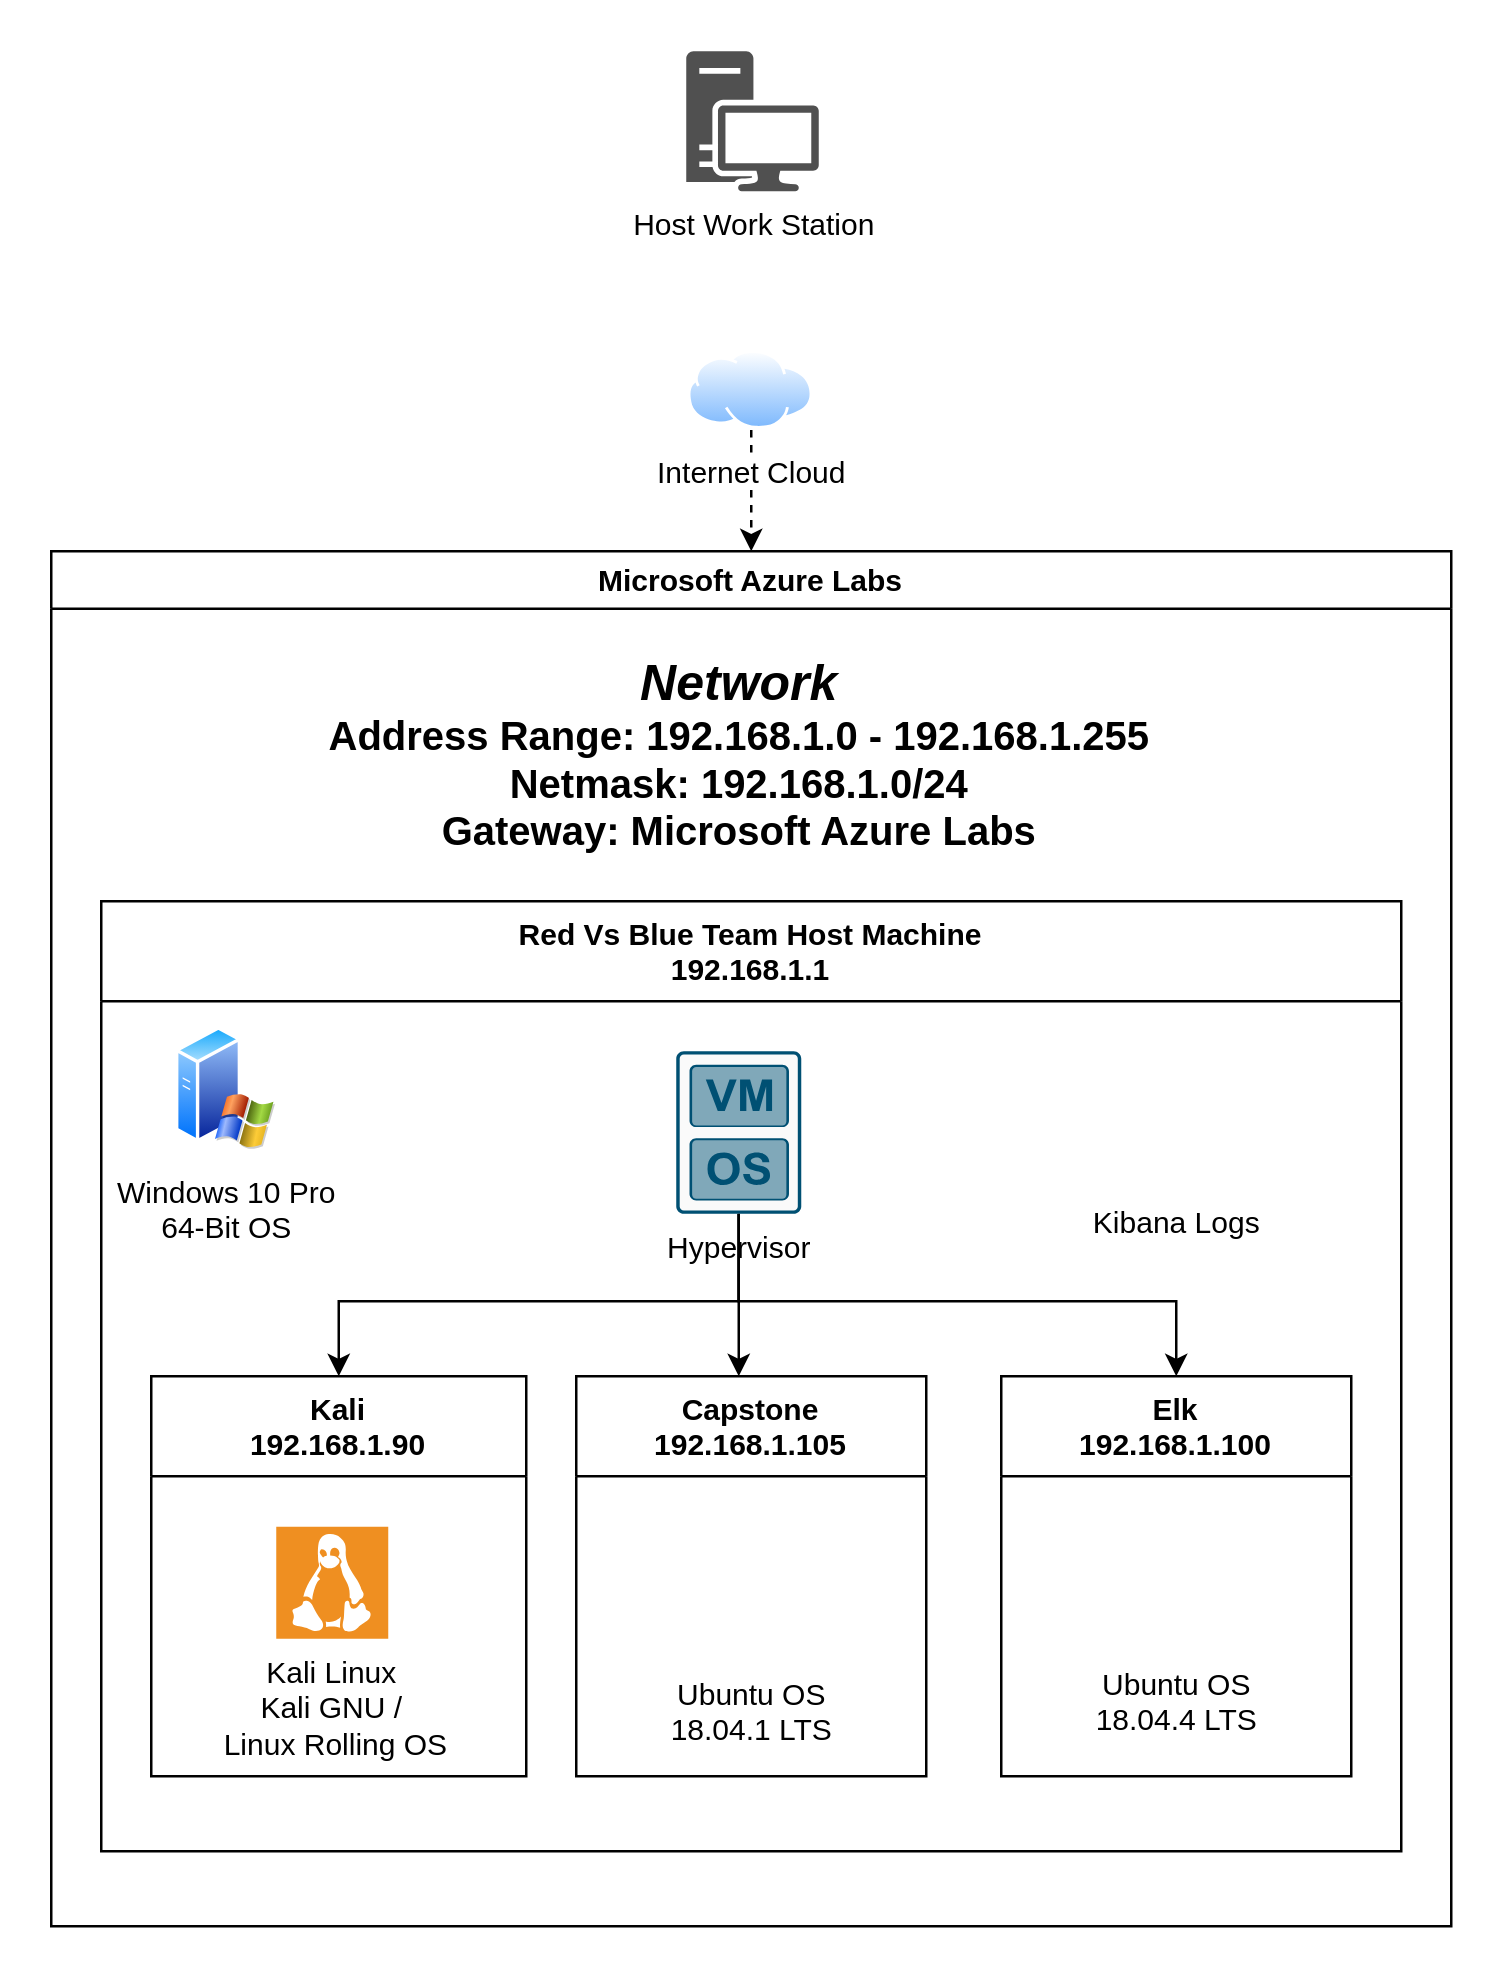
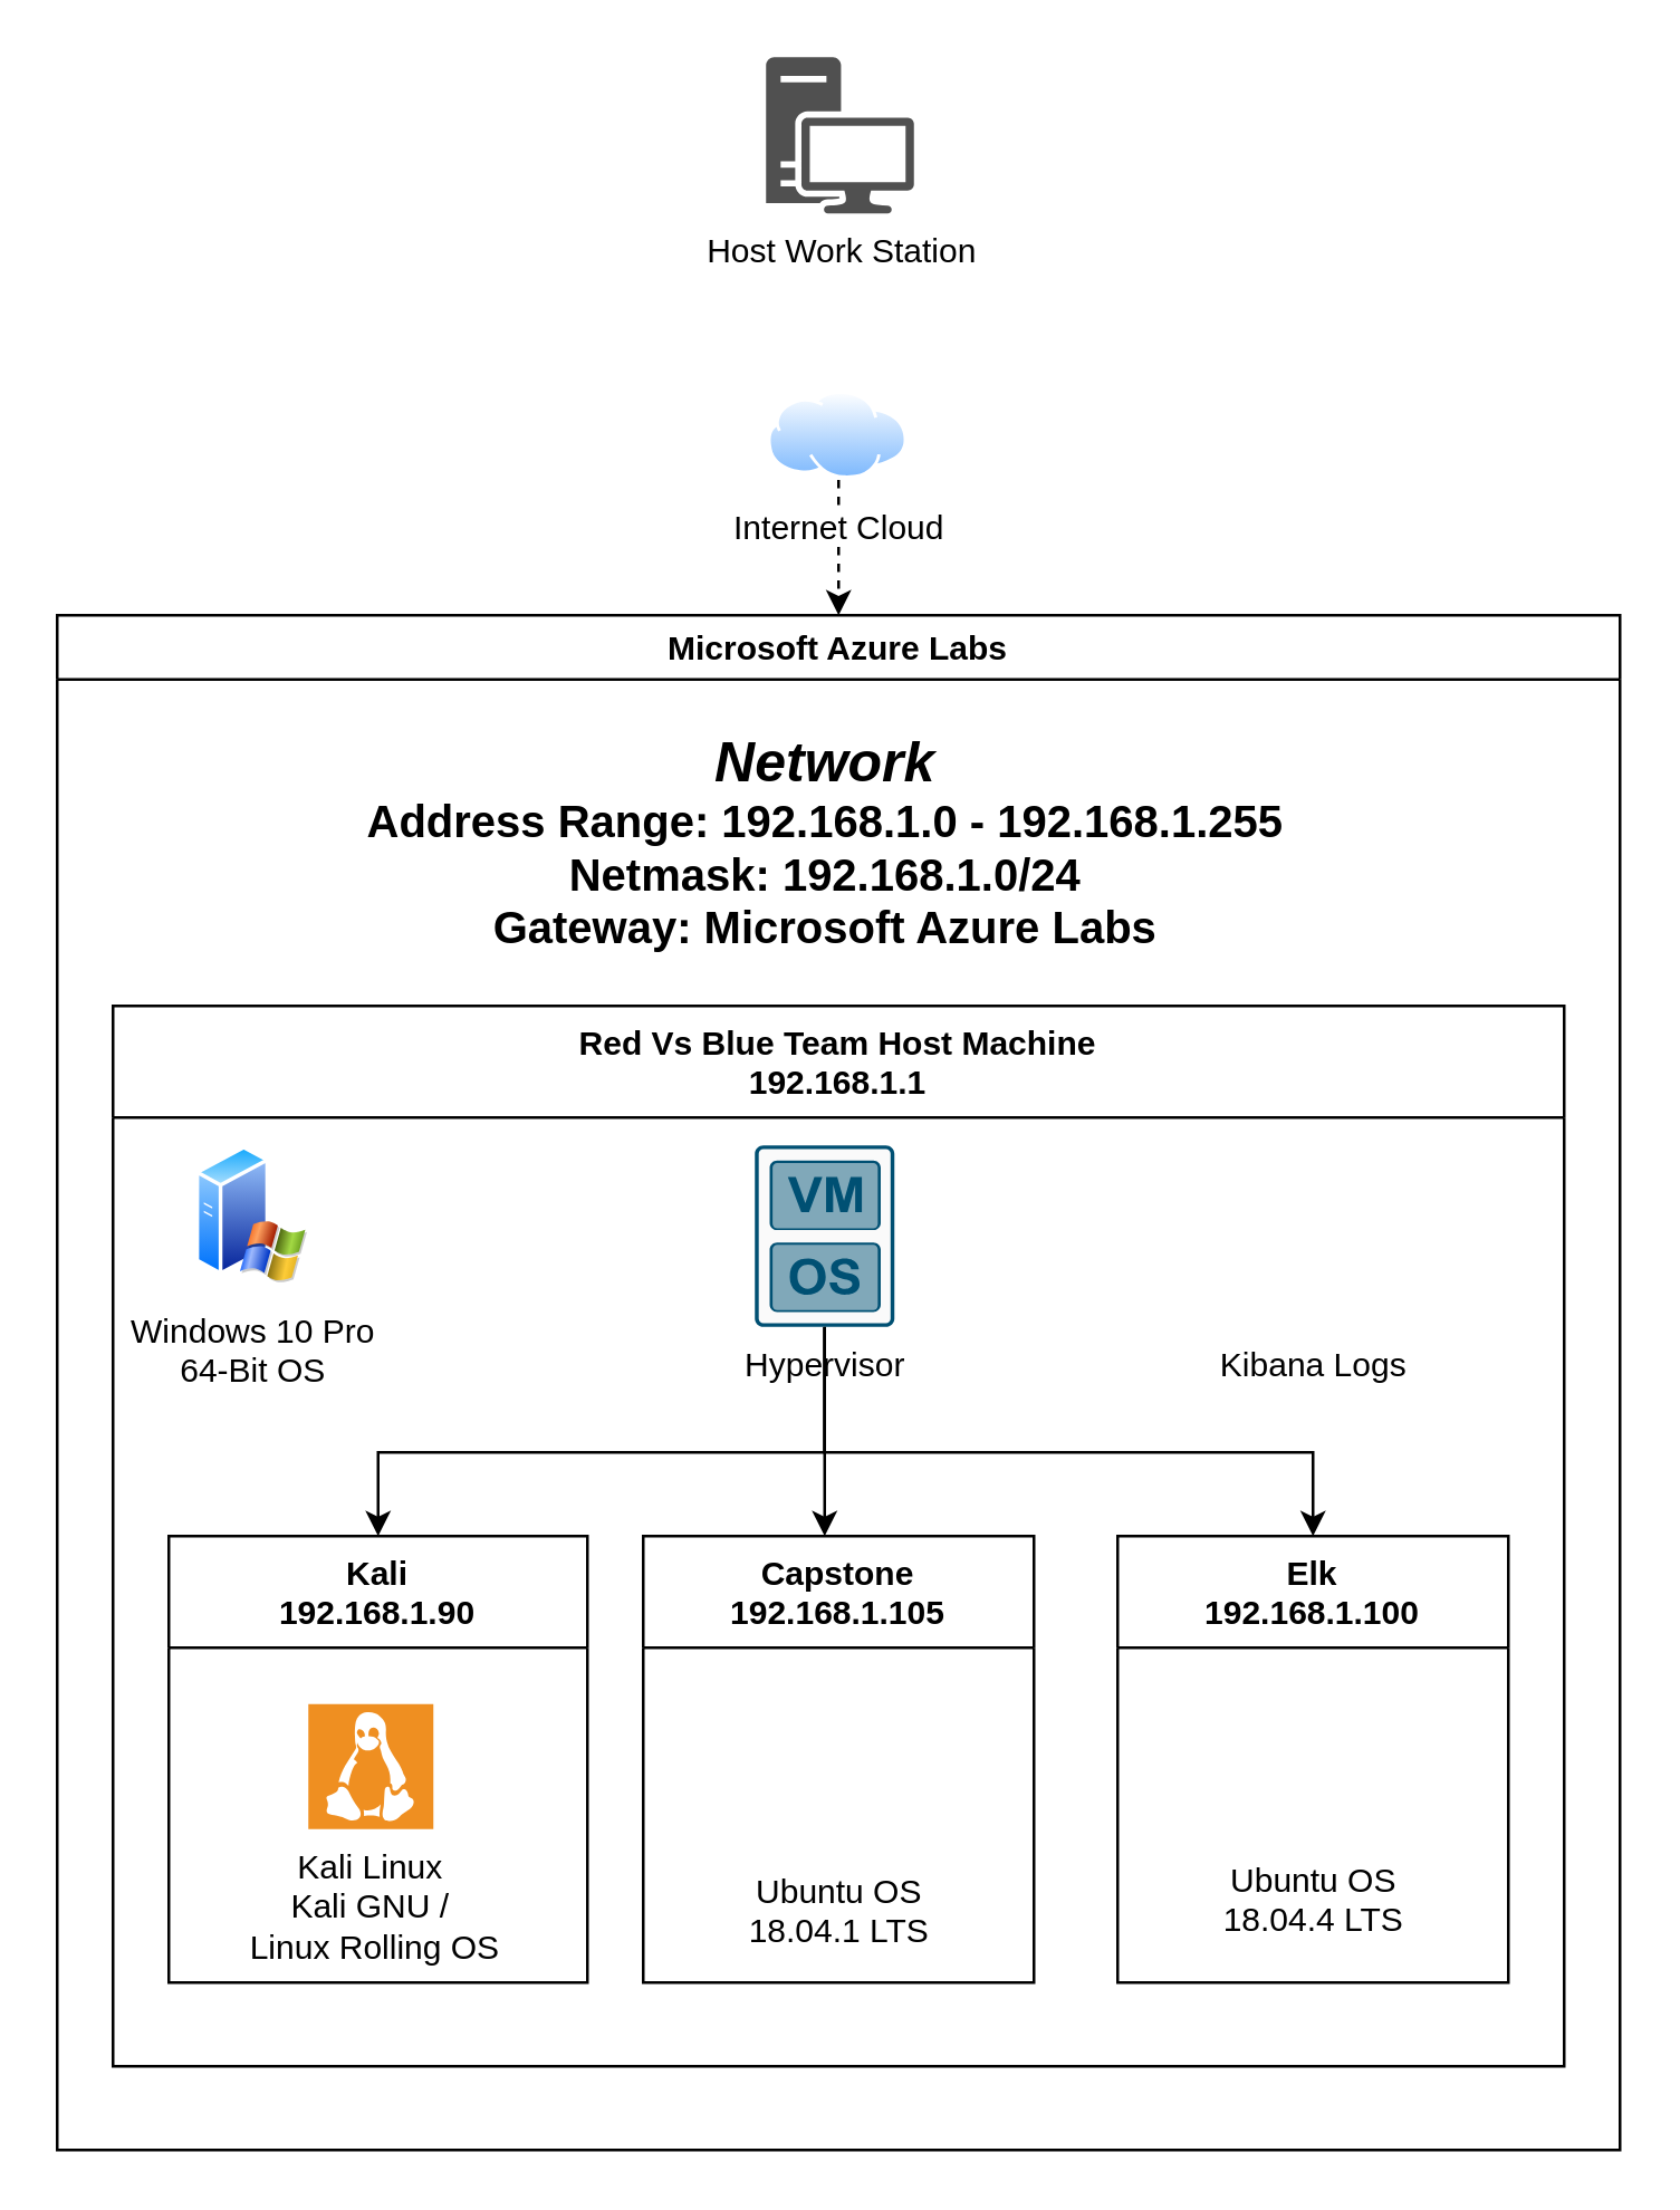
  <mxCell id="0" />
  <mxCell id="1" parent="0" />
  <mxCell id="2" value="Microsoft Azure Labs" style="swimlane;" parent="1" vertex="1"><mxGeometry x="20" y="220" width="560" height="550" as="geometry" /></mxCell>
  <mxCell id="3" value="Elk&#10;192.168.1.100" style="swimlane;startSize=40;" vertex="1" parent="2"><mxGeometry x="380" y="330" width="140" height="160" as="geometry" /></mxCell>
  <mxCell id="4" value="Ubuntu OS&lt;br&gt;18.04.4 LTS" style="shape=image;html=1;verticalAlign=top;verticalLabelPosition=bottom;labelBackgroundColor=#ffffff;imageAspect=0;aspect=fixed;image=https://cdn4.iconfinder.com/data/icons/logos-and-brands/512/348_Ubuntu_logo-128.png" vertex="1" parent="3"><mxGeometry x="45" y="60.2" width="50" height="50" as="geometry" /></mxCell>
  <mxCell id="5" value="Capstone&#10;192.168.1.105" style="swimlane;startSize=40;" vertex="1" parent="2"><mxGeometry x="210" y="330" width="140" height="160" as="geometry" /></mxCell>
  <mxCell id="6" value="Ubuntu OS&lt;br&gt;18.04.1 LTS" style="shape=image;html=1;verticalAlign=top;verticalLabelPosition=bottom;labelBackgroundColor=#ffffff;imageAspect=0;aspect=fixed;image=https://cdn4.iconfinder.com/data/icons/logos-and-brands/512/348_Ubuntu_logo-128.png" vertex="1" parent="5"><mxGeometry x="45" y="64" width="50" height="50" as="geometry" /></mxCell>
  <mxCell id="7" value="Kali&#10;192.168.1.90" style="swimlane;startSize=40;" vertex="1" parent="2"><mxGeometry x="40" y="330" width="150" height="160" as="geometry" /></mxCell>
  <mxCell id="8" value="Kali Linux&lt;br&gt;Kali GNU /&lt;br&gt;&amp;nbsp;Linux Rolling OS" style="shadow=0;dashed=0;html=1;strokeColor=none;fillColor=#EF8F21;labelPosition=center;verticalLabelPosition=bottom;verticalAlign=top;align=center;outlineConnect=0;shape=mxgraph.veeam.linux;" vertex="1" parent="7"><mxGeometry x="50" y="60.2" width="44.8" height="44.8" as="geometry" /></mxCell>
  <mxCell id="9" style="edgeStyle=orthogonalEdgeStyle;rounded=0;orthogonalLoop=1;jettySize=auto;html=1;entryX=0.5;entryY=0;entryDx=0;entryDy=0;" edge="1" parent="2" source="11" target="7"><mxGeometry relative="1" as="geometry"><Array as="points"><mxPoint x="275" y="300" /><mxPoint x="115" y="300" /></Array></mxGeometry></mxCell>
  <mxCell id="10" style="edgeStyle=orthogonalEdgeStyle;rounded=0;orthogonalLoop=1;jettySize=auto;html=1;entryX=0.5;entryY=0;entryDx=0;entryDy=0;" edge="1" parent="2" source="11"><mxGeometry relative="1" as="geometry"><mxPoint x="450" y="330" as="targetPoint" /><Array as="points"><mxPoint x="275" y="300" /><mxPoint x="450" y="300" /></Array></mxGeometry></mxCell>
- <mxCell id="11" value="Hypervisor" style="points=[[0.015,0.015,0],[0.985,0.015,0],[0.985,0.985,0],[0.015,0.985,0],[0.25,0,0],[0.5,0,0],[0.75,0,0],[1,0.25,0],[1,0.5,0],[1,0.75,0],[0.75,1,0],[0.5,1,0],[0.25,1,0],[0,0.75,0],[0,0.5,0],[0,0.25,0]];verticalLabelPosition=bottom;html=1;verticalAlign=top;aspect=fixed;align=center;pointerEvents=1;shape=mxgraph.cisco19.rect;prIcon=hypervisor;fillColor=#FAFAFA;strokeColor=#005073;" vertex="1" parent="2"><mxGeometry x="250" y="200" width="50" height="65" as="geometry" /></mxCell>
+ <mxCell id="11" value="Hypervisor" style="points=[[0.015,0.015,0],[0.985,0.015,0],[0.985,0.985,0],[0.015,0.985,0],[0.25,0,0],[0.5,0,0],[0.75,0,0],[1,0.25,0],[1,0.5,0],[1,0.75,0],[0.75,1,0],[0.5,1,0],[0.25,1,0],[0,0.75,0],[0,0.5,0],[0,0.25,0]];verticalLabelPosition=bottom;html=1;verticalAlign=top;aspect=fixed;align=center;pointerEvents=1;shape=mxgraph.cisco19.rect;prIcon=hypervisor;fillColor=#FAFAFA;strokeColor=#005073;" vertex="1" parent="2"><mxGeometry x="250" y="190" width="50" height="65" as="geometry" /></mxCell>
  <mxCell id="12" value="Windows 10 Pro&lt;br&gt;64-Bit OS" style="aspect=fixed;perimeter=ellipsePerimeter;html=1;align=center;shadow=0;dashed=0;spacingTop=3;image;image=img/lib/active_directory/windows_server_2.svg;" vertex="1" parent="2"><mxGeometry x="50" y="190" width="40" height="50" as="geometry" /></mxCell>
  <mxCell id="13" value="Kibana Logs" style="shape=image;html=1;verticalAlign=top;verticalLabelPosition=bottom;labelBackgroundColor=#ffffff;imageAspect=0;aspect=fixed;image=https://cdn4.iconfinder.com/data/icons/logos-brands-5/24/kibana-128.png" vertex="1" parent="2"><mxGeometry x="420" y="195" width="60" height="60" as="geometry" /></mxCell>
  <mxCell id="14" value="Red Vs Blue Team Host Machine&#10;192.168.1.1" style="swimlane;startSize=40;" vertex="1" parent="2"><mxGeometry x="20" y="140" width="520" height="380" as="geometry"><mxRectangle x="20" y="30" width="220" height="40" as="alternateBounds" /></mxGeometry></mxCell>
  <mxCell id="15" value="&lt;font style=&quot;font-size: 20px&quot;&gt;&lt;i&gt;Network&lt;/i&gt;&lt;/font&gt;&lt;br style=&quot;font-size: 16px&quot;&gt;Address Range: 192.168.1.0 - 192.168.1.255&lt;br style=&quot;font-size: 16px&quot;&gt;Netmask: 192.168.1.0/24&lt;br style=&quot;font-size: 16px&quot;&gt;Gateway: Microsoft Azure Labs" style="text;html=1;align=center;verticalAlign=middle;resizable=0;points=[];autosize=1;strokeColor=none;fontStyle=1;fontSize=16;" vertex="1" parent="2"><mxGeometry x="105" y="41" width="340" height="80" as="geometry" /></mxCell>
  <mxCell id="16" value="Host Work Station" style="pointerEvents=1;shadow=0;dashed=0;html=1;strokeColor=none;fillColor=#505050;labelPosition=center;verticalLabelPosition=bottom;verticalAlign=top;outlineConnect=0;align=center;shape=mxgraph.office.devices.workstation;" vertex="1" parent="1"><mxGeometry x="274" y="20" width="53" height="56" as="geometry" /></mxCell>
  <mxCell id="17" style="edgeStyle=orthogonalEdgeStyle;rounded=0;orthogonalLoop=1;jettySize=auto;html=1;entryX=0.5;entryY=0;entryDx=0;entryDy=0;dashed=1;" edge="1" parent="1" source="18" target="2"><mxGeometry relative="1" as="geometry"><mxPoint x="300" y="170" as="targetPoint" /></mxGeometry></mxCell>
  <mxCell id="18" value="Internet Cloud" style="aspect=fixed;perimeter=ellipsePerimeter;html=1;align=center;shadow=0;dashed=0;spacingTop=3;image;image=img/lib/active_directory/internet_cloud.svg;" vertex="1" parent="1"><mxGeometry x="275" y="140" width="50" height="31.5" as="geometry" /></mxCell>
  <mxCell id="19" style="edgeStyle=orthogonalEdgeStyle;rounded=0;orthogonalLoop=1;jettySize=auto;html=1;" edge="1" parent="1" source="11"><mxGeometry relative="1" as="geometry"><mxPoint x="295" y="550" as="targetPoint" /><Array as="points"><mxPoint x="295" y="490" /><mxPoint x="295" y="490" /></Array></mxGeometry></mxCell>
